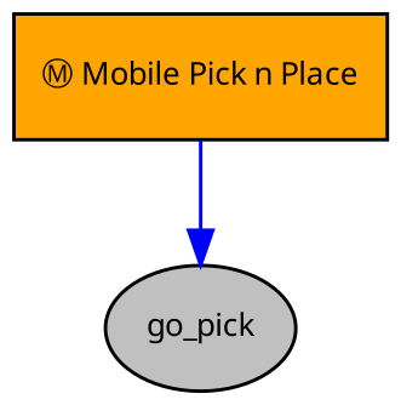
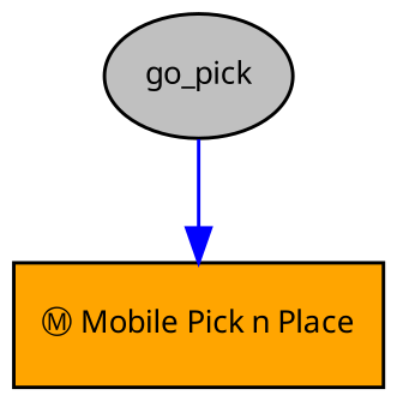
  digraph {
    fontname="Noto Sans"
    ordering=out
    node [fontcolor=black fontname="Noto Sans" fontsize=9 style=filled]
    n1 [fillcolor=orange label="Ⓜ Mobile Pick n Place" shape=box]
    n2 [fillcolor=gray label=go_pick shape=ellipse]
-   n1 -> n2 [fontname="Noto Sans" color=blue]
+   n2 -> n1 [fontname="Noto Sans" color=blue]
  }
